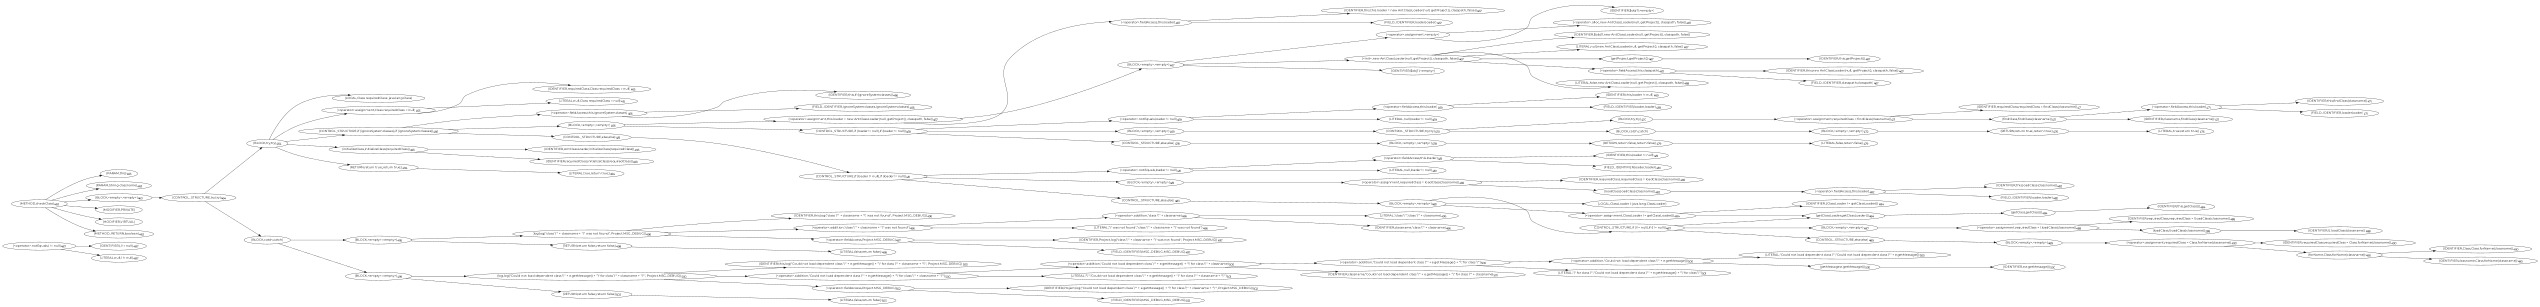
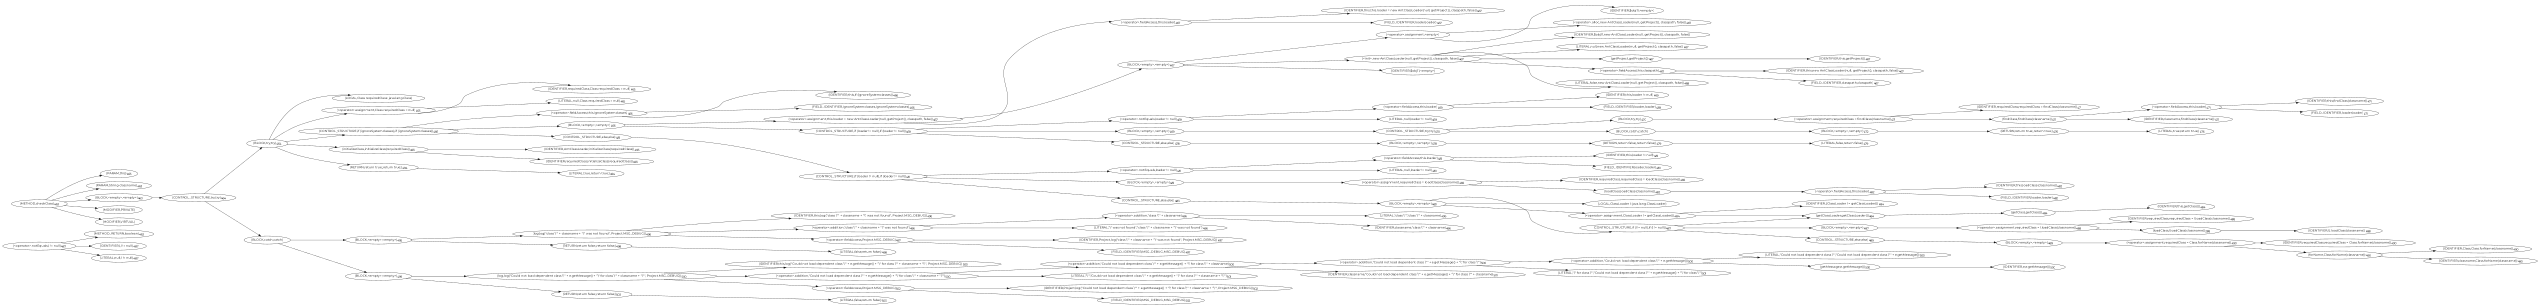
  digraph {
    fontname=Montserrat
    rankdir=LR
    node [fontname=Montserrat]
    edge [fontname=Montserrat]
    n1 [label=<(METHOD,checkClass)<SUB>463</SUB>>]
    n2 [label=<(PARAM,this)<SUB>463</SUB>>]
    n3 [label=<(PARAM,String classname)<SUB>463</SUB>>]
    n4 [label=<(BLOCK,&lt;empty&gt;,&lt;empty&gt;)<SUB>463</SUB>>]
    n5 [label=<(MODIFIER,PRIVATE)>]
    n6 [label=<(MODIFIER,VIRTUAL)>]
    n7 [label=<(METHOD_RETURN,boolean)<SUB>463</SUB>>]
    n8 [label=<(CONTROL_STRUCTURE,try,try)<SUB>464</SUB>>]
    n9 [label=<(BLOCK,try,try)<SUB>464</SUB>>]
    n10 [label=<(BLOCK,catch,catch)>]
    n11 [label=<(LOCAL,Class requiredClass: java.lang.Class)>]
    n12 [label=<(&lt;operator&gt;.assignment,Class requiredClass = null)<SUB>465</SUB>>]
    n13 [label=<(CONTROL_STRUCTURE,if (ignoreSystemclasses),if (ignoreSystemclasses))<SUB>466</SUB>>]
    n14 [label=<(initializeClass,initializeClass(requiredClass))<SUB>493</SUB>>]
    n15 [label=<(RETURN,return true;,return true;)<SUB>494</SUB>>]
    n16 [label=<(BLOCK,&lt;empty&gt;,&lt;empty&gt;)<SUB>495</SUB>>]
    n17 [label=<(BLOCK,&lt;empty&gt;,&lt;empty&gt;)<SUB>499</SUB>>]
    n18 [label=<(IDENTIFIER,requiredClass,Class requiredClass = null)<SUB>465</SUB>>]
-   n19 [label=<(LITERAL,null,Class requiredClass = null)<SUB>415</SUB>>]
+   n19 [label=<(LITERAL,null,Class requiredClass = null)<SUB>465</SUB>>]
    n20 [label=<(&lt;operator&gt;.fieldAccess,this.ignoreSystemclasses)<SUB>466</SUB>>]
    n21 [label=<(BLOCK,&lt;empty&gt;,&lt;empty&gt;)<SUB>466</SUB>>]
    n22 [label=<(CONTROL_STRUCTURE,else,else)<SUB>481</SUB>>]
    n23 [label=<(IDENTIFIER,AntClassLoader,initializeClass(requiredClass))<SUB>493</SUB>>]
    n24 [label=<(IDENTIFIER,requiredClass,initializeClass(requiredClass))<SUB>493</SUB>>]
    n25 [label=<(LITERAL,true,return true;)<SUB>494</SUB>>]
    n26 [label=<(IDENTIFIER,this,if (ignoreSystemclasses))<SUB>466</SUB>>]
    n27 [label=<(FIELD_IDENTIFIER,ignoreSystemclasses,ignoreSystemclasses)<SUB>466</SUB>>]
    n28 [label=<(&lt;operator&gt;.assignment,this.loader = new AntClassLoader(null, getProject(), classpath, false))<SUB>467</SUB>>]
    n29 [label=<(CONTROL_STRUCTURE,if (loader != null),if (loader != null))<SUB>469</SUB>>]
    n30 [label=<(CONTROL_STRUCTURE,if (loader != null),if (loader != null))<SUB>481</SUB>>]
    n31 [label=<(&lt;operator&gt;.fieldAccess,this.loader)<SUB>467</SUB>>]
    n32 [label=<(BLOCK,&lt;empty&gt;,&lt;empty&gt;)<SUB>467</SUB>>]
    n33 [label=<(&lt;operator&gt;.notEquals,loader != null)<SUB>469</SUB>>]
    n34 [label=<(BLOCK,&lt;empty&gt;,&lt;empty&gt;)<SUB>469</SUB>>]
    n35 [label=<(CONTROL_STRUCTURE,else,else)<SUB>478</SUB>>]
    n36 [label=<(IDENTIFIER,this,this.loader = new AntClassLoader(null, getProject(), classpath, false))<SUB>467</SUB>>]
    n37 [label=<(FIELD_IDENTIFIER,loader,loader)<SUB>467</SUB>>]
    n38 [label=<(&lt;operator&gt;.assignment,&lt;empty&gt;)>]
    n39 [label=<(&lt;init&gt;,new AntClassLoader(null, getProject(), classpath, false))<SUB>467</SUB>>]
    n40 [label=<(IDENTIFIER,$obj11,&lt;empty&gt;)>]
    n41 [label=<(IDENTIFIER,$obj11,&lt;empty&gt;)>]
    n42 [label=<(&lt;operator&gt;.alloc,new AntClassLoader(null, getProject(), classpath, false))<SUB>467</SUB>>]
    n43 [label=<(IDENTIFIER,$obj11,new AntClassLoader(null, getProject(), classpath, false))>]
    n44 [label=<(LITERAL,null,new AntClassLoader(null, getProject(), classpath, false))<SUB>467</SUB>>]
    n45 [label=<(getProject,getProject())<SUB>467</SUB>>]
    n46 [label=<(&lt;operator&gt;.fieldAccess,this.classpath)<SUB>467</SUB>>]
    n47 [label=<(LITERAL,false,new AntClassLoader(null, getProject(), classpath, false))<SUB>468</SUB>>]
    n48 [label=<(IDENTIFIER,this,getProject())<SUB>467</SUB>>]
    n49 [label=<(IDENTIFIER,this,new AntClassLoader(null, getProject(), classpath, false))<SUB>467</SUB>>]
    n50 [label=<(FIELD_IDENTIFIER,classpath,classpath)<SUB>467</SUB>>]
    n51 [label=<(&lt;operator&gt;.fieldAccess,this.loader)<SUB>469</SUB>>]
    n52 [label=<(LITERAL,null,loader != null)<SUB>469</SUB>>]
    n53 [label=<(CONTROL_STRUCTURE,try,try)<SUB>470</SUB>>]
    n54 [label=<(BLOCK,&lt;empty&gt;,&lt;empty&gt;)<SUB>478</SUB>>]
    n55 [label=<(IDENTIFIER,this,loader != null)<SUB>469</SUB>>]
    n56 [label=<(FIELD_IDENTIFIER,loader,loader)<SUB>469</SUB>>]
    n57 [label=<(BLOCK,try,try)<SUB>470</SUB>>]
    n58 [label=<(BLOCK,catch,catch)>]
    n59 [label=<(&lt;operator&gt;.assignment,requiredClass = findClass(classname))<SUB>471</SUB>>]
    n60 [label=<(BLOCK,&lt;empty&gt;,&lt;empty&gt;)<SUB>472</SUB>>]
    n61 [label=<(IDENTIFIER,requiredClass,requiredClass = findClass(classname))<SUB>471</SUB>>]
    n62 [label=<(findClass,findClass(classname))<SUB>471</SUB>>]
    n63 [label=<(&lt;operator&gt;.fieldAccess,this.loader)<SUB>471</SUB>>]
    n64 [label=<(IDENTIFIER,classname,findClass(classname))<SUB>471</SUB>>]
    n65 [label=<(IDENTIFIER,this,findClass(classname))<SUB>471</SUB>>]
    n66 [label=<(FIELD_IDENTIFIER,loader,loader)<SUB>471</SUB>>]
    n67 [label=<(RETURN,return true;,return true;)<SUB>476</SUB>>]
    n68 [label=<(LITERAL,true,return true;)<SUB>476</SUB>>]
    n69 [label=<(RETURN,return false;,return false;)<SUB>479</SUB>>]
    n70 [label=<(LITERAL,false,return false;)<SUB>479</SUB>>]
    n71 [label=<(&lt;operator&gt;.notEquals,loader != null)<SUB>481</SUB>>]
    n72 [label=<(BLOCK,&lt;empty&gt;,&lt;empty&gt;)<SUB>481</SUB>>]
    n73 [label=<(CONTROL_STRUCTURE,else,else)<SUB>483</SUB>>]
    n74 [label=<(&lt;operator&gt;.fieldAccess,this.loader)<SUB>481</SUB>>]
    n75 [label=<(LITERAL,null,loader != null)<SUB>481</SUB>>]
    n76 [label=<(&lt;operator&gt;.assignment,requiredClass = loadClass(classname))<SUB>482</SUB>>]
    n77 [label=<(BLOCK,&lt;empty&gt;,&lt;empty&gt;)<SUB>483</SUB>>]
    n78 [label=<(IDENTIFIER,this,loader != null)<SUB>481</SUB>>]
    n79 [label=<(FIELD_IDENTIFIER,loader,loader)<SUB>481</SUB>>]
    n80 [label=<(IDENTIFIER,requiredClass,requiredClass = loadClass(classname))<SUB>482</SUB>>]
    n81 [label=<(loadClass,loadClass(classname))<SUB>482</SUB>>]
    n82 [label=<(&lt;operator&gt;.fieldAccess,this.loader)<SUB>482</SUB>>]
    n83 [label=<(IDENTIFIER,this,loadClass(classname))<SUB>482</SUB>>]
    n84 [label=<(FIELD_IDENTIFIER,loader,loader)<SUB>482</SUB>>]
    n85 [label=<(LOCAL,ClassLoader l: java.lang.ClassLoader)>]
    n86 [label=<(&lt;operator&gt;.assignment,ClassLoader l = getClassLoader())<SUB>484</SUB>>]
    n87 [label=<(CONTROL_STRUCTURE,if (l != null),if (l != null))<SUB>487</SUB>>]
    n88 [label=<(IDENTIFIER,l,ClassLoader l = getClassLoader())<SUB>484</SUB>>]
    n89 [label=<(getClassLoader,getClassLoader())<SUB>484</SUB>>]
    n90 [label=<(BLOCK,&lt;empty&gt;,&lt;empty&gt;)<SUB>487</SUB>>]
    n91 [label=<(CONTROL_STRUCTURE,else,else)<SUB>489</SUB>>]
    n92 [label=<(getClass,getClass())<SUB>484</SUB>>]
    n93 [label=<(IDENTIFIER,this,getClass())<SUB>484</SUB>>]
    n94 [label=<(&lt;operator&gt;.notEquals,l != null)<SUB>487</SUB>>]
    n95 [label=<(IDENTIFIER,l,l != null)<SUB>487</SUB>>]
    n96 [label=<(LITERAL,null,l != null)<SUB>487</SUB>>]
    n97 [label=<(&lt;operator&gt;.assignment,requiredClass = l.loadClass(classname))<SUB>488</SUB>>]
    n98 [label=<(BLOCK,&lt;empty&gt;,&lt;empty&gt;)<SUB>489</SUB>>]
    n99 [label=<(IDENTIFIER,requiredClass,requiredClass = l.loadClass(classname))<SUB>488</SUB>>]
    n100 [label=<(loadClass,l.loadClass(classname))<SUB>288</SUB>>]
    n101 [label=<(IDENTIFIER,l,l.loadClass(classname))<SUB>488</SUB>>]
    n102 [label=<(&lt;operator&gt;.assignment,requiredClass = Class.forName(classname))<SUB>490</SUB>>]
    n103 [label=<(IDENTIFIER,requiredClass,requiredClass = Class.forName(classname))<SUB>490</SUB>>]
    n104 [label=<(forName,Class.forName(classname))<SUB>490</SUB>>]
    n105 [label=<(IDENTIFIER,Class,Class.forName(classname))<SUB>490</SUB>>]
    n106 [label=<(IDENTIFIER,classname,Class.forName(classname))<SUB>490</SUB>>]
    n107 [label=<(log,log(&quot;class \&quot;&quot; + classname + &quot;\&quot; was not found&quot;, Project.MSG_DEBUG))<SUB>496</SUB>>]
    n108 [label=<(RETURN,return false;,return false;)<SUB>498</SUB>>]
    n109 [label=<(log,log(&quot;Could not load dependent class \&quot;&quot; + e.getMessage() + &quot;\&quot; for class \&quot;&quot; + classname + &quot;\&quot;&quot;, Project.MSG_DEBUG))<SUB>500</SUB>>]
    n110 [label=<(RETURN,return false;,return false;)<SUB>503</SUB>>]
    n111 [label=<(IDENTIFIER,this,log(&quot;class \&quot;&quot; + classname + &quot;\&quot; was not found&quot;, Project.MSG_DEBUG))<SUB>496</SUB>>]
    n112 [label=<(&lt;operator&gt;.addition,&quot;class \&quot;&quot; + classname + &quot;\&quot; was not found&quot;)<SUB>496</SUB>>]
    n113 [label=<(&lt;operator&gt;.fieldAccess,Project.MSG_DEBUG)<SUB>497</SUB>>]
    n114 [label=<(LITERAL,false,return false;)<SUB>498</SUB>>]
    n115 [label=<(&lt;operator&gt;.addition,&quot;class \&quot;&quot; + classname)<SUB>496</SUB>>]
    n116 [label=<(LITERAL,&quot;\&quot; was not found&quot;,&quot;class \&quot;&quot; + classname + &quot;\&quot; was not found&quot;)<SUB>496</SUB>>]
    n117 [label=<(IDENTIFIER,Project,log(&quot;class \&quot;&quot; + classname + &quot;\&quot; was not found&quot;, Project.MSG_DEBUG))<SUB>497</SUB>>]
    n118 [label=<(FIELD_IDENTIFIER,MSG_DEBUG,MSG_DEBUG)<SUB>497</SUB>>]
    n119 [label=<(LITERAL,&quot;class \&quot;&quot;,&quot;class \&quot;&quot; + classname)<SUB>496</SUB>>]
    n120 [label=<(IDENTIFIER,classname,&quot;class \&quot;&quot; + classname)<SUB>496</SUB>>]
    n121 [label=<(IDENTIFIER,this,log(&quot;Could not load dependent class \&quot;&quot; + e.getMessage() + &quot;\&quot; for class \&quot;&quot; + classname + &quot;\&quot;&quot;, Project.MSG_DEBUG))<SUB>500</SUB>>]
    n122 [label=<(&lt;operator&gt;.addition,&quot;Could not load dependent class \&quot;&quot; + e.getMessage() + &quot;\&quot; for class \&quot;&quot; + classname + &quot;\&quot;&quot;)<SUB>500</SUB>>]
    n123 [label=<(&lt;operator&gt;.fieldAccess,Project.MSG_DEBUG)<SUB>502</SUB>>]
    n124 [label=<(LITERAL,false,return false;)<SUB>503</SUB>>]
    n125 [label=<(&lt;operator&gt;.addition,&quot;Could not load dependent class \&quot;&quot; + e.getMessage() + &quot;\&quot; for class \&quot;&quot; + classname)<SUB>500</SUB>>]
    n126 [label=<(LITERAL,&quot;\&quot;&quot;,&quot;Could not load dependent class \&quot;&quot; + e.getMessage() + &quot;\&quot; for class \&quot;&quot; + classname + &quot;\&quot;&quot;)<SUB>501</SUB>>]
    n127 [label=<(IDENTIFIER,Project,log(&quot;Could not load dependent class \&quot;&quot; + e.getMessage() + &quot;\&quot; for class \&quot;&quot; + classname + &quot;\&quot;&quot;, Project.MSG_DEBUG))<SUB>502</SUB>>]
    n128 [label=<(FIELD_IDENTIFIER,MSG_DEBUG,MSG_DEBUG)<SUB>502</SUB>>]
    n129 [label=<(&lt;operator&gt;.addition,&quot;Could not load dependent class \&quot;&quot; + e.getMessage() + &quot;\&quot; for class \&quot;&quot;)<SUB>500</SUB>>]
    n130 [label=<(IDENTIFIER,classname,&quot;Could not load dependent class \&quot;&quot; + e.getMessage() + &quot;\&quot; for class \&quot;&quot; + classname)<SUB>501</SUB>>]
    n131 [label=<(&lt;operator&gt;.addition,&quot;Could not load dependent class \&quot;&quot; + e.getMessage())<SUB>500</SUB>>]
    n132 [label=<(LITERAL,&quot;\&quot; for class \&quot;&quot;,&quot;Could not load dependent class \&quot;&quot; + e.getMessage() + &quot;\&quot; for class \&quot;&quot;)<SUB>501</SUB>>]
    n133 [label=<(LITERAL,&quot;Could not load dependent class \&quot;&quot;,&quot;Could not load dependent class \&quot;&quot; + e.getMessage())<SUB>500</SUB>>]
    n134 [label=<(getMessage,e.getMessage())<SUB>500</SUB>>]
    n135 [label=<(IDENTIFIER,e,e.getMessage())<SUB>500</SUB>>]
    n1 -> n2
    n1 -> n3
    n1 -> n4
    n1 -> n5
    n1 -> n6
-   n1 -> n7
+   n94 -> n7
    n4 -> n8
    n8 -> n9
    n8 -> n10
    n9 -> n11
    n9 -> n12
    n9 -> n13
    n9 -> n14
    n9 -> n15
    n10 -> n16
    n10 -> n17
    n12 -> n18
    n12 -> n19
    n13 -> n20
    n13 -> n21
    n13 -> n22
    n14 -> n23
    n14 -> n24
    n15 -> n25
    n16 -> n107
    n16 -> n108
    n17 -> n109
    n17 -> n110
    n20 -> n26
    n20 -> n27
    n21 -> n28
    n21 -> n29
    n22 -> n30
    n28 -> n31
    n28 -> n32
    n29 -> n33
    n29 -> n34
    n29 -> n35
    n30 -> n71
    n30 -> n72
    n30 -> n73
    n31 -> n36
    n31 -> n37
    n32 -> n38
    n32 -> n39
    n32 -> n40
    n33 -> n51
    n33 -> n52
    n34 -> n53
    n35 -> n54
    n38 -> n41
    n38 -> n42
    n39 -> n43
    n39 -> n44
    n39 -> n45
    n39 -> n46
    n39 -> n47
    n45 -> n48
    n46 -> n49
    n46 -> n50
    n51 -> n55
    n51 -> n56
    n53 -> n57
    n53 -> n58
    n54 -> n69
    n57 -> n59
    n58 -> n60
    n59 -> n61
    n59 -> n62
    n60 -> n67
    n62 -> n63
    n62 -> n64
    n63 -> n65
    n63 -> n66
    n67 -> n68
    n69 -> n70
    n71 -> n74
    n71 -> n75
    n72 -> n76
    n73 -> n77
    n74 -> n78
    n74 -> n79
    n76 -> n80
    n76 -> n81
    n77 -> n85
    n77 -> n86
    n77 -> n87
    n81 -> n82
    n82 -> n83
    n82 -> n84
    n86 -> n88
    n86 -> n89
    n87 -> n89
    n87 -> n90
    n87 -> n91
    n89 -> n92
    n90 -> n97
    n91 -> n98
    n92 -> n93
    n94 -> n95
    n94 -> n96
    n97 -> n99
    n97 -> n100
    n98 -> n102
    n100 -> n101
    n102 -> n103
    n102 -> n104
    n104 -> n105
    n104 -> n106
    n107 -> n111
    n107 -> n112
    n107 -> n113
    n108 -> n114
    n109 -> n121
    n109 -> n122
    n109 -> n123
    n110 -> n124
    n112 -> n115
    n112 -> n116
    n113 -> n117
    n113 -> n118
    n115 -> n119
    n115 -> n120
    n122 -> n125
    n122 -> n126
    n123 -> n127
    n123 -> n128
    n125 -> n129
    n125 -> n130
    n129 -> n131
    n129 -> n132
    n131 -> n133
    n131 -> n134
    n134 -> n135
  }
